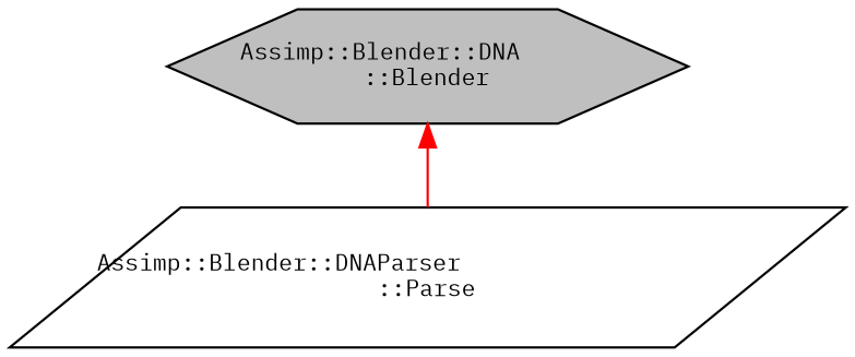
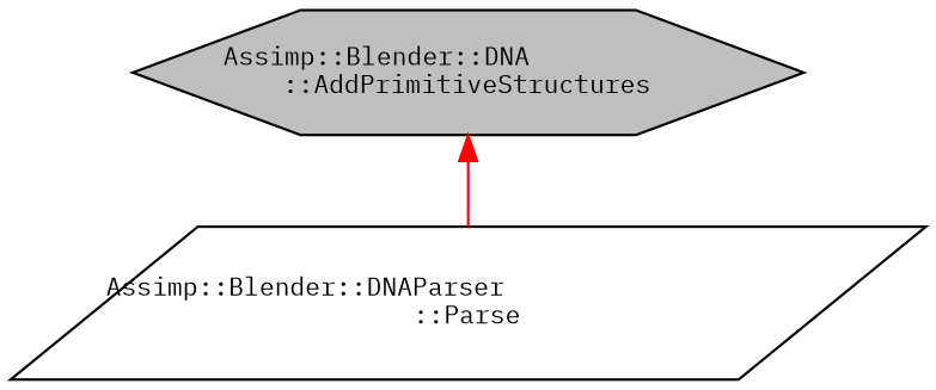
  digraph {
    rankdir=TB
    fontname="IBM Plex Mono"
    node [color=black fontname="IBM Plex Mono" fontsize=10 style=filled]
-   n1 [fillcolor=grey75 fontcolor=black height=0.2 label="Assimp::Blender::DNA\l::Blender" shape=hexagon width=0.4]
+   n1 [fillcolor=grey75 fontcolor=black height=0.2 label="Assimp::Blender::DNA\l::AddPrimitiveStructures" shape=hexagon width=0.4]
    n2 [fillcolor=white height=0.2 label="Assimp::Blender::DNAParser\l::Parse" shape=parallelogram width=0.4]
    n1 -> n2 [color=red dir=back fontname="IBM Plex Mono" fontsize=10 labelfontname=Helvetica labelfontsize=10 style=solid]
  }
